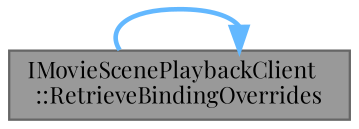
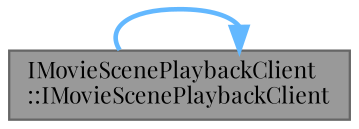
  digraph {
    rankdir=LR
    fontname="Playfair Display"
-   n1 [color=gray40 fillcolor=grey60 fontcolor=black fontname="Playfair Display" fontsize=10 height=0.2 label="IMovieScenePlaybackClient\l::RetrieveBindingOverrides" shape=box style=filled width=0.4]
+   n1 [color=gray40 fillcolor=grey60 fontcolor=black fontname="Playfair Display" fontsize=10 height=0.2 label="IMovieScenePlaybackClient\l::IMovieScenePlaybackClient" shape=box style=filled width=0.4]
    n1 -> n1 [color=steelblue1 fontname="Playfair Display" fontsize=10 labelfontname=Helvetica labelfontsize=10 style=bold]
  }
